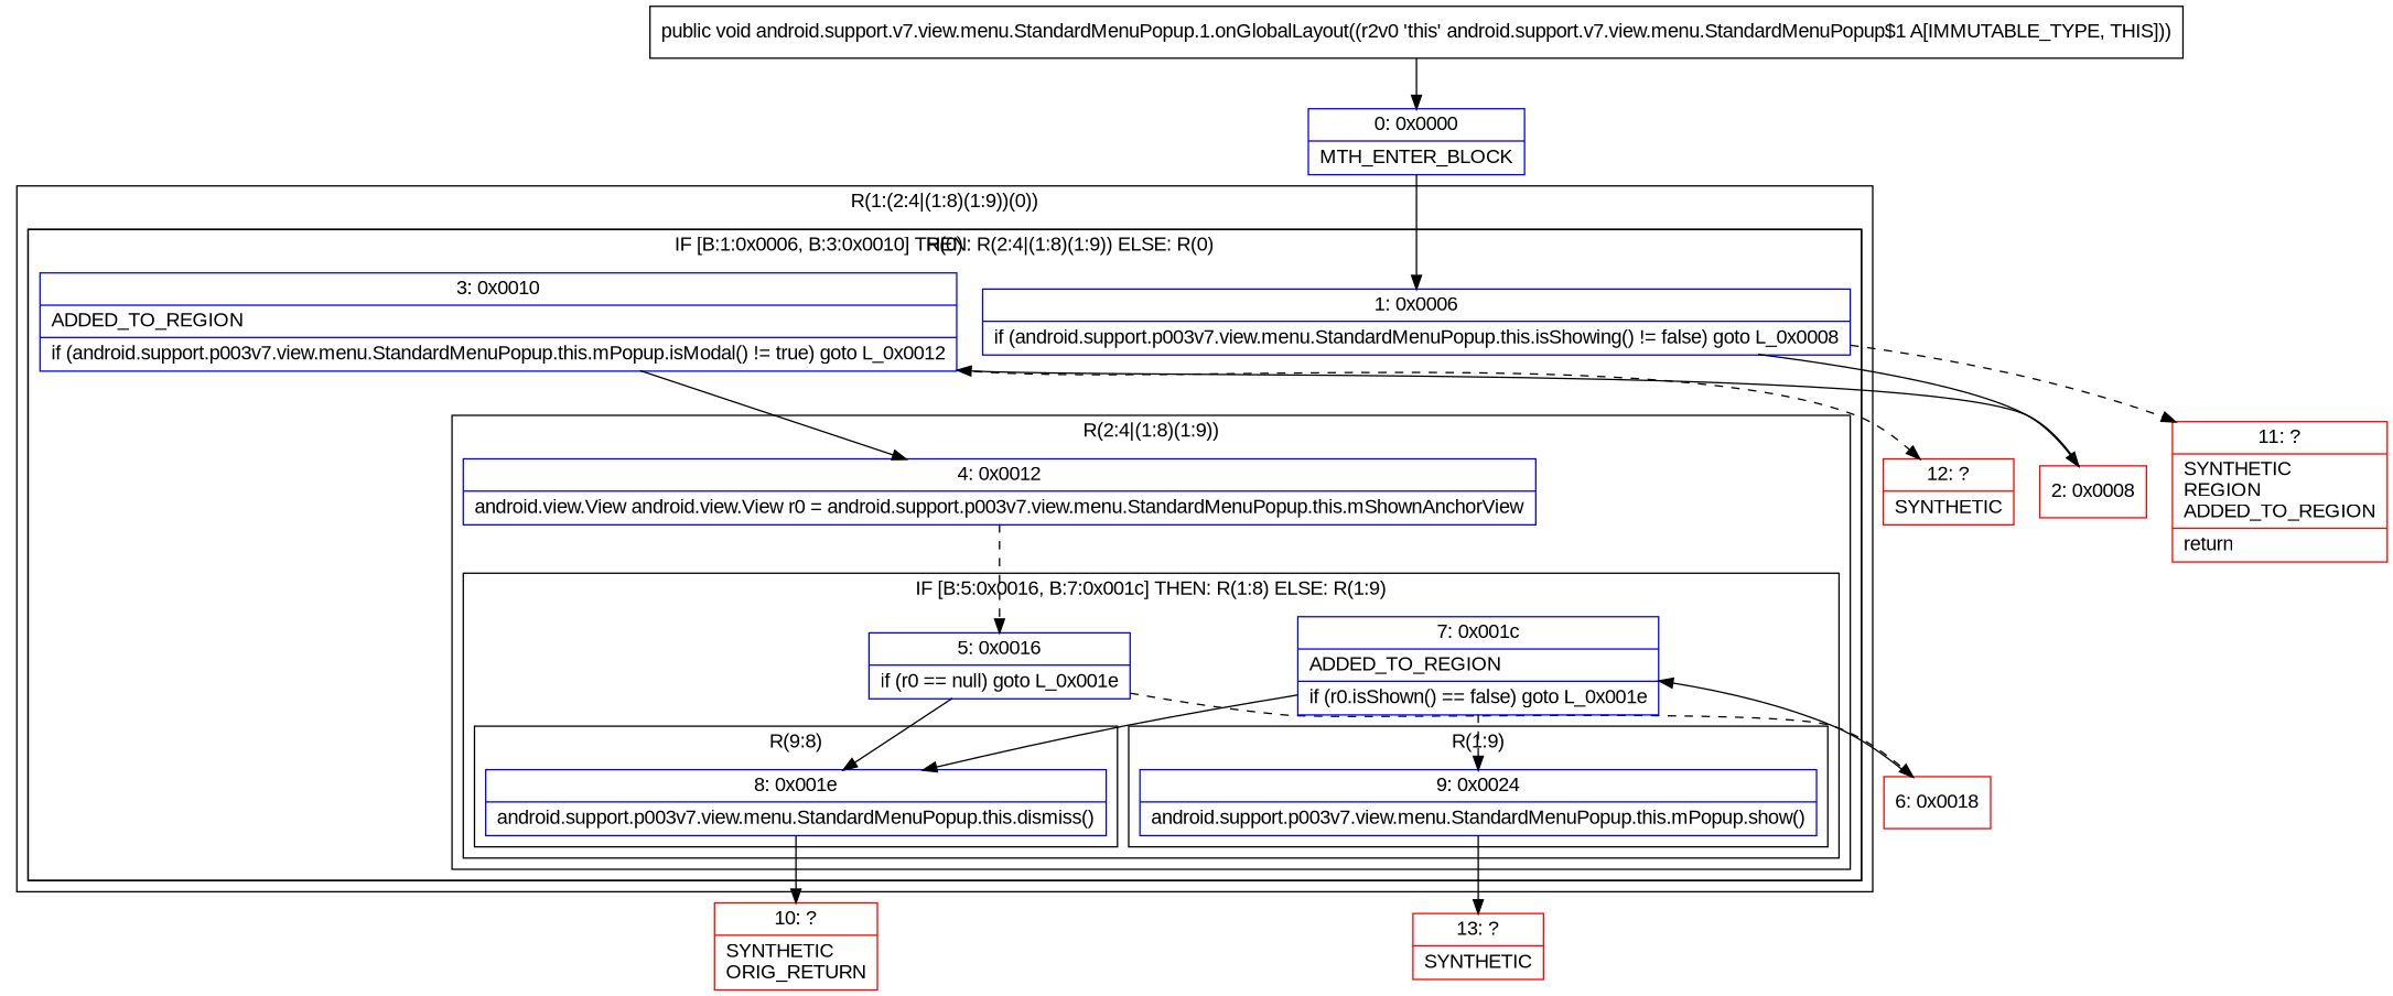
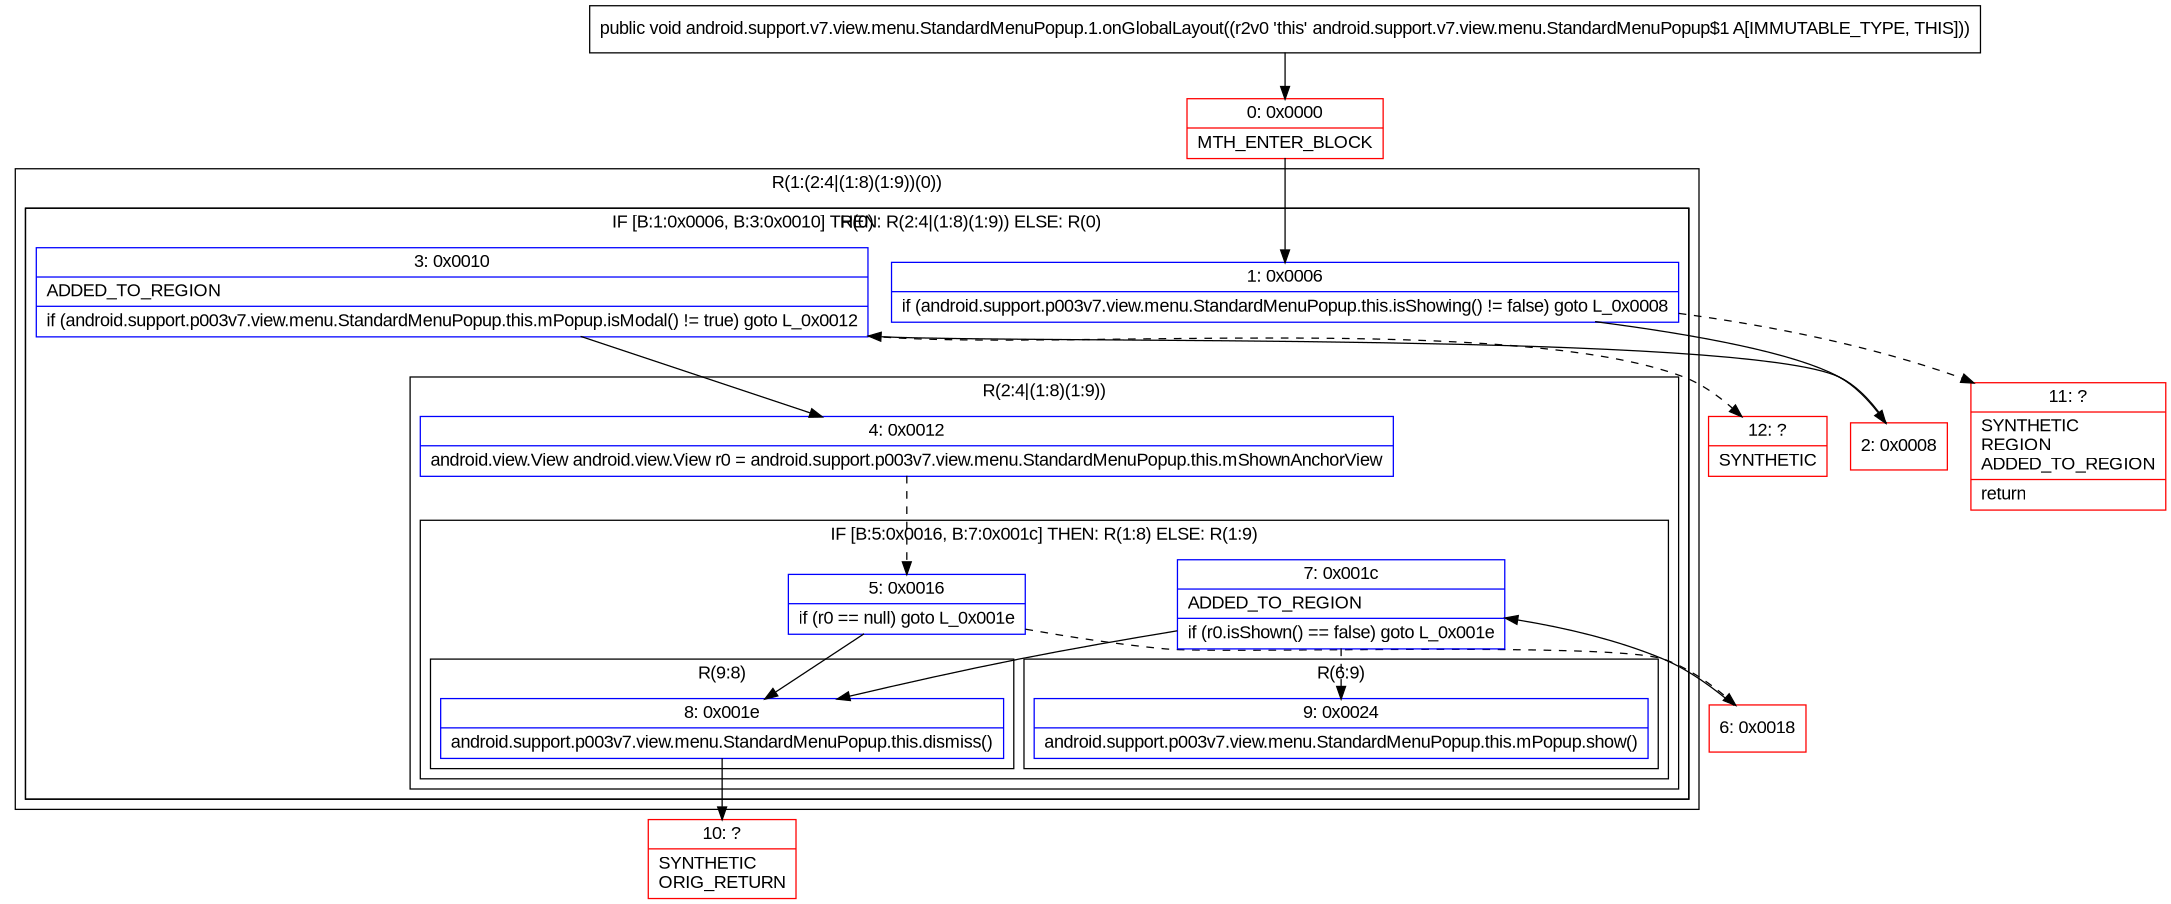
  digraph {
    fontname="Liberation Sans"
    node [color=blue fontname="Liberation Sans" shape=record]
    edge [fontname="Liberation Sans"]
    n1 [label="{8\:\ 0x001e|android.support.p003v7.view.menu.StandardMenuPopup.this.dismiss()\l}"]
    n2 [label="{9\:\ 0x0024|android.support.p003v7.view.menu.StandardMenuPopup.this.mPopup.show()\l}"]
    n3 [label="{5\:\ 0x0016|if (r0 == null) goto L_0x001e\l}"]
    n4 [label="{7\:\ 0x001c|ADDED_TO_REGION\l|if (r0.isShown() == false) goto L_0x001e\l}"]
    n5 [label="{4\:\ 0x0012|android.view.View android.view.View r0 = android.support.p003v7.view.menu.StandardMenuPopup.this.mShownAnchorView\l}"]
    n6 [label="{1\:\ 0x0006|if (android.support.p003v7.view.menu.StandardMenuPopup.this.isShowing() != false) goto L_0x0008\l}"]
    n7 [label="{3\:\ 0x0010|ADDED_TO_REGION\l|if (android.support.p003v7.view.menu.StandardMenuPopup.this.mPopup.isModal() != true) goto L_0x0012\l}"]
    n8 [color=red label="{10\:\ ?|SYNTHETIC\lORIG_RETURN\l}"]
-   n9 [color=red label="{13\:\ ?|SYNTHETIC\l}"]
    n10 [color=red label="{6\:\ 0x0018}"]
    n11 [color=red label="{2\:\ 0x0008}"]
    n12 [color=red label="{11\:\ ?|SYNTHETIC\lREGION\lADDED_TO_REGION\l|return\l}"]
    n13 [color=red label="{12\:\ ?|SYNTHETIC\l}"]
-   n14 [label="{0\:\ 0x0000|MTH_ENTER_BLOCK\l}"]
+   n14 [color=red label="{0\:\ 0x0000|MTH_ENTER_BLOCK\l}"]
    n15 [label="{public void android.support.v7.view.menu.StandardMenuPopup.1.onGlobalLayout((r2v0 'this' android.support.v7.view.menu.StandardMenuPopup$1 A[IMMUTABLE_TYPE, THIS])) }" color=""]
    subgraph cluster_1 {
      label="R(1:(2:4|(1:8)(1:9))(0))"
      subgraph cluster_2 {
        label="IF [B:1:0x0006, B:3:0x0010] THEN: R(2:4|(1:8)(1:9)) ELSE: R(0)"
        n6
        n7
        subgraph cluster_3 {
          label="R(2:4|(1:8)(1:9))"
          n5
          subgraph cluster_4 {
            label="IF [B:5:0x0016, B:7:0x001c] THEN: R(1:8) ELSE: R(1:9)"
            n3
            n4
            subgraph cluster_5 {
              label="R(9:8)"
              n1
            }
            subgraph cluster_6 {
-             label="R(1:9)"
+             label="R(6:9)"
              n2
            }
          }
        }
        subgraph cluster_7 {
          label="R(0)"
        }
      }
    }
    n1 -> n8
-   n2 -> n9
    n3 -> n1
    n3 -> n10 [style=dashed]
    n4 -> n1
    n4 -> n2 [style=dashed]
    n5 -> n3 [style=dashed]
    n6 -> n11
    n6 -> n12 [style=dashed]
    n7 -> n5
    n7 -> n13 [style=dashed]
    n10 -> n4
    n11 -> n7
    n14 -> n6
    n15 -> n14
  }
